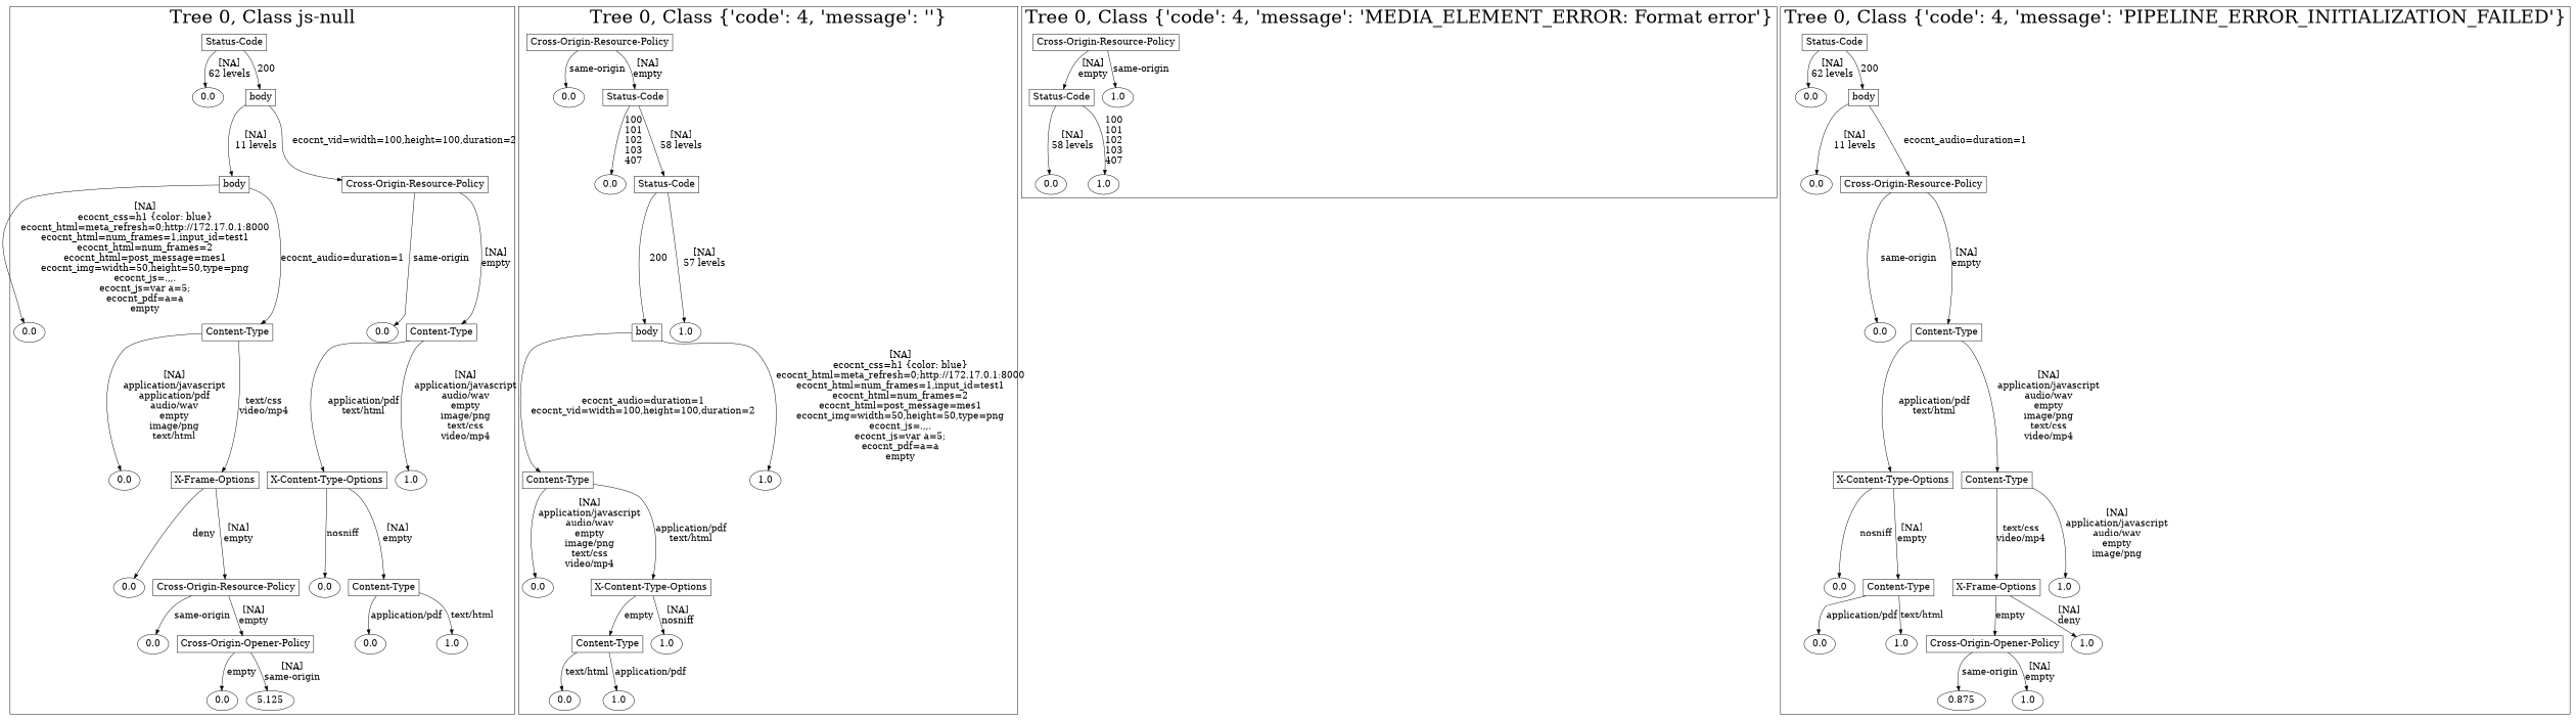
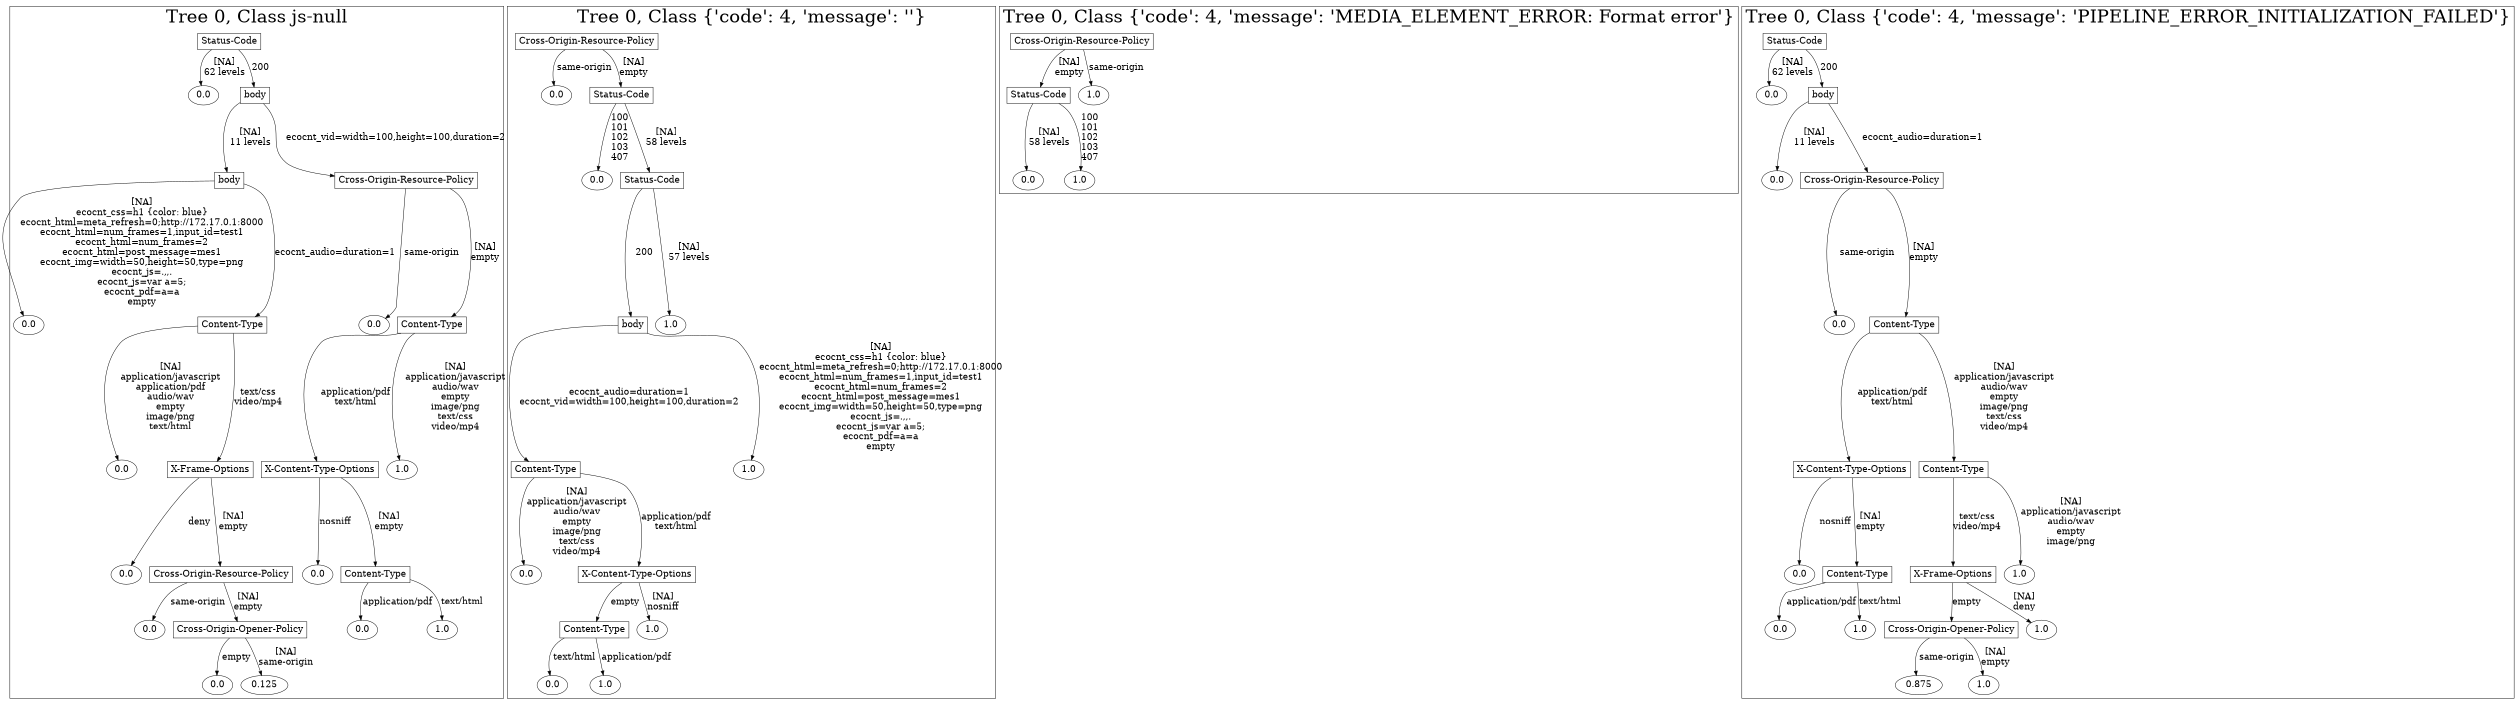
  digraph {
    node [fontsize=20]
    edge [fontsize=20]
    n1 [label="Status-Code" shape=box]
    n2 [label=0.0]
    n3 [label=body shape=box]
    n4 [label=body shape=box]
    n5 [label="Cross-Origin-Resource-Policy" shape=box]
    n6 [label=0.0]
    n7 [label="Content-Type" shape=box]
    n8 [label=0.0]
    n9 [label="Content-Type" shape=box]
    n10 [label=0.0]
    n11 [label="X-Frame-Options" shape=box]
    n12 [label="X-Content-Type-Options" shape=box]
    n13 [label=1.0]
    n14 [label=0.0]
    n15 [label="Cross-Origin-Resource-Policy" shape=box]
    n16 [label=0.0]
    n17 [label="Content-Type" shape=box]
    n18 [label=0.0]
    n19 [label="Cross-Origin-Opener-Policy" shape=box]
    n20 [label=0.0]
    n21 [label=1.0]
    n22 [label=0.0]
-   n23 [label=5.125]
+   n23 [label=0.125]
    n24 [label="Cross-Origin-Resource-Policy" shape=box]
    n25 [label=0.0]
    n26 [label="Status-Code" shape=box]
    n27 [label=0.0]
    n28 [label="Status-Code" shape=box]
    n29 [label=body shape=box]
    n30 [label=1.0]
    n31 [label="Content-Type" shape=box]
    n32 [label=1.0]
    n33 [label=0.0]
    n34 [label="X-Content-Type-Options" shape=box]
    n35 [label="Content-Type" shape=box]
    n36 [label=1.0]
    n37 [label=0.0]
    n38 [label=1.0]
    n39 [label="Cross-Origin-Resource-Policy" shape=box]
    n40 [label="Status-Code" shape=box]
    n41 [label=1.0]
    n42 [label=0.0]
    n43 [label=1.0]
    n44 [label="Status-Code" shape=box]
    n45 [label=0.0]
    n46 [label=body shape=box]
    n47 [label=0.0]
    n48 [label="Cross-Origin-Resource-Policy" shape=box]
    n49 [label=0.0]
    n50 [label="Content-Type" shape=box]
    n51 [label="X-Content-Type-Options" shape=box]
    n52 [label="Content-Type" shape=box]
    n53 [label=0.0]
    n54 [label="Content-Type" shape=box]
    n55 [label="X-Frame-Options" shape=box]
    n56 [label=1.0]
    n57 [label=0.0]
    n58 [label=1.0]
    n59 [label="Cross-Origin-Opener-Policy" shape=box]
    n60 [label=1.0]
    n61 [label=0.875]
    n62 [label=1.0]
    subgraph cluster_1 {
      fontsize=40
      label="Tree 0, Class js-null"
      subgraph sub_2 {
        fontsize=40
        label="Tree 0, Class js-null"
        n1
      }
      subgraph sub_3 {
        fontsize=40
        label="Tree 0, Class js-null"
        n2
        n3
      }
      subgraph sub_4 {
        fontsize=40
        label="Tree 0, Class js-null"
        n4
        n5
      }
      subgraph sub_5 {
        fontsize=40
        label="Tree 0, Class js-null"
        n6
        n7
        n8
        n9
      }
      subgraph sub_6 {
        fontsize=40
        label="Tree 0, Class js-null"
        n10
        n11
        n12
        n13
      }
      subgraph sub_7 {
        fontsize=40
        label="Tree 0, Class js-null"
        n14
        n15
        n16
        n17
      }
      subgraph sub_8 {
        fontsize=40
        label="Tree 0, Class js-null"
        n18
        n19
        n20
        n21
      }
      subgraph sub_9 {
        fontsize=40
        label="Tree 0, Class js-null"
        n22
        n23
      }
    }
    subgraph cluster_10 {
      fontsize=40
      label="Tree 0, Class {'code': 4, 'message': ''}"
      subgraph sub_11 {
        fontsize=40
        label="Tree 0, Class {'code': 4, 'message': ''}"
        n24
      }
      subgraph sub_12 {
        fontsize=40
        label="Tree 0, Class {'code': 4, 'message': ''}"
        n25
        n26
      }
      subgraph sub_13 {
        fontsize=40
        label="Tree 0, Class {'code': 4, 'message': ''}"
        n27
        n28
      }
      subgraph sub_14 {
        fontsize=40
        label="Tree 0, Class {'code': 4, 'message': ''}"
        n29
        n30
      }
      subgraph sub_15 {
        fontsize=40
        label="Tree 0, Class {'code': 4, 'message': ''}"
        n31
        n32
      }
      subgraph sub_16 {
        fontsize=40
        label="Tree 0, Class {'code': 4, 'message': ''}"
        n33
        n34
      }
      subgraph sub_17 {
        fontsize=40
        label="Tree 0, Class {'code': 4, 'message': ''}"
        n35
        n36
      }
      subgraph sub_18 {
        fontsize=40
        label="Tree 0, Class {'code': 4, 'message': ''}"
        n37
        n38
      }
    }
    subgraph cluster_19 {
      fontsize=40
      label="Tree 0, Class {'code': 4, 'message': 'MEDIA_ELEMENT_ERROR: Format error'}"
      subgraph sub_20 {
        fontsize=40
        label="Tree 0, Class {'code': 4, 'message': 'MEDIA_ELEMENT_ERROR: Format error'}"
        n39
      }
      subgraph sub_21 {
        fontsize=40
        label="Tree 0, Class {'code': 4, 'message': 'MEDIA_ELEMENT_ERROR: Format error'}"
        n40
        n41
      }
      subgraph sub_22 {
        fontsize=40
        label="Tree 0, Class {'code': 4, 'message': 'MEDIA_ELEMENT_ERROR: Format error'}"
        n42
        n43
      }
    }
    subgraph cluster_23 {
      fontsize=40
      label="Tree 0, Class {'code': 4, 'message': 'PIPELINE_ERROR_INITIALIZATION_FAILED'}"
      subgraph sub_24 {
        fontsize=40
        label="Tree 0, Class {'code': 4, 'message': 'PIPELINE_ERROR_INITIALIZATION_FAILED'}"
        n44
      }
      subgraph sub_25 {
        fontsize=40
        label="Tree 0, Class {'code': 4, 'message': 'PIPELINE_ERROR_INITIALIZATION_FAILED'}"
        n45
        n46
      }
      subgraph sub_26 {
        fontsize=40
        label="Tree 0, Class {'code': 4, 'message': 'PIPELINE_ERROR_INITIALIZATION_FAILED'}"
        n47
        n48
      }
      subgraph sub_27 {
        fontsize=40
        label="Tree 0, Class {'code': 4, 'message': 'PIPELINE_ERROR_INITIALIZATION_FAILED'}"
        n49
        n50
      }
      subgraph sub_28 {
        fontsize=40
        label="Tree 0, Class {'code': 4, 'message': 'PIPELINE_ERROR_INITIALIZATION_FAILED'}"
        n51
        n52
      }
      subgraph sub_29 {
        fontsize=40
        label="Tree 0, Class {'code': 4, 'message': 'PIPELINE_ERROR_INITIALIZATION_FAILED'}"
        n53
        n54
        n55
        n56
      }
      subgraph sub_30 {
        fontsize=40
        label="Tree 0, Class {'code': 4, 'message': 'PIPELINE_ERROR_INITIALIZATION_FAILED'}"
        n57
        n58
        n59
        n60
      }
      subgraph sub_31 {
        fontsize=40
        label="Tree 0, Class {'code': 4, 'message': 'PIPELINE_ERROR_INITIALIZATION_FAILED'}"
        n61
        n62
      }
    }
    n1 -> n2 [label="[NA]\n62 levels\n"]
    n1 -> n3 [label="200\n"]
    n3 -> n4 [label="[NA]\n11 levels\n"]
    n3 -> n5 [label="ecocnt_vid=width=100,height=100,duration=2\n"]
    n4 -> n6 [label="[NA]\necocnt_css=h1 {color: blue}\necocnt_html=meta_refresh=0;http://172.17.0.1:8000\necocnt_html=num_frames=1,input_id=test1\necocnt_html=num_frames=2\necocnt_html=post_message=mes1\necocnt_img=width=50,height=50,type=png\necocnt_js=.,,.\necocnt_js=var a=5;\necocnt_pdf=a=a\nempty\n"]
    n4 -> n7 [label="ecocnt_audio=duration=1\n"]
    n5 -> n8 [label="same-origin\n"]
    n5 -> n9 [label="[NA]\nempty\n"]
    n7 -> n10 [label="[NA]\napplication/javascript\napplication/pdf\naudio/wav\nempty\nimage/png\ntext/html\n"]
    n7 -> n11 [label="text/css\nvideo/mp4\n"]
    n9 -> n12 [label="application/pdf\ntext/html\n"]
    n9 -> n13 [label="[NA]\napplication/javascript\naudio/wav\nempty\nimage/png\ntext/css\nvideo/mp4\n"]
    n11 -> n14 [label="deny\n"]
    n11 -> n15 [label="[NA]\nempty\n"]
    n12 -> n16 [label="nosniff\n"]
    n12 -> n17 [label="[NA]\nempty\n"]
    n15 -> n18 [label="same-origin\n"]
    n15 -> n19 [label="[NA]\nempty\n"]
    n17 -> n20 [label="application/pdf\n"]
    n17 -> n21 [label="text/html\n"]
    n19 -> n22 [label="empty\n"]
    n19 -> n23 [label="[NA]\nsame-origin\n"]
    n24 -> n25 [label="same-origin\n"]
    n24 -> n26 [label="[NA]\nempty\n"]
    n26 -> n27 [label="100\n101\n102\n103\n407\n"]
    n26 -> n28 [label="[NA]\n58 levels\n"]
    n28 -> n29 [label="200\n"]
    n28 -> n30 [label="[NA]\n57 levels\n"]
    n29 -> n31 [label="ecocnt_audio=duration=1\necocnt_vid=width=100,height=100,duration=2\n"]
    n29 -> n32 [label="[NA]\necocnt_css=h1 {color: blue}\necocnt_html=meta_refresh=0;http://172.17.0.1:8000\necocnt_html=num_frames=1,input_id=test1\necocnt_html=num_frames=2\necocnt_html=post_message=mes1\necocnt_img=width=50,height=50,type=png\necocnt_js=.,,.\necocnt_js=var a=5;\necocnt_pdf=a=a\nempty\n"]
    n31 -> n33 [label="[NA]\napplication/javascript\naudio/wav\nempty\nimage/png\ntext/css\nvideo/mp4\n"]
    n31 -> n34 [label="application/pdf\ntext/html\n"]
    n34 -> n35 [label="empty\n"]
    n34 -> n36 [label="[NA]\nnosniff\n"]
    n35 -> n37 [label="text/html\n"]
    n35 -> n38 [label="application/pdf\n"]
    n39 -> n40 [label="[NA]\nempty\n"]
    n39 -> n41 [label="same-origin\n"]
    n40 -> n42 [label="[NA]\n58 levels\n"]
    n40 -> n43 [label="100\n101\n102\n103\n407\n"]
    n44 -> n45 [label="[NA]\n62 levels\n"]
    n44 -> n46 [label="200\n"]
    n46 -> n47 [label="[NA]\n11 levels\n"]
    n46 -> n48 [label="ecocnt_audio=duration=1\n"]
    n48 -> n49 [label="same-origin\n"]
    n48 -> n50 [label="[NA]\nempty\n"]
    n50 -> n51 [label="application/pdf\ntext/html\n"]
    n50 -> n52 [label="[NA]\napplication/javascript\naudio/wav\nempty\nimage/png\ntext/css\nvideo/mp4\n"]
    n51 -> n53 [label="nosniff\n"]
    n51 -> n54 [label="[NA]\nempty\n"]
    n52 -> n55 [label="text/css\nvideo/mp4\n"]
    n52 -> n56 [label="[NA]\napplication/javascript\naudio/wav\nempty\nimage/png\n"]
    n54 -> n57 [label="application/pdf\n"]
    n54 -> n58 [label="text/html\n"]
    n55 -> n59 [label="empty\n"]
    n55 -> n60 [label="[NA]\ndeny\n"]
    n59 -> n61 [label="same-origin\n"]
    n59 -> n62 [label="[NA]\nempty\n"]
  }
